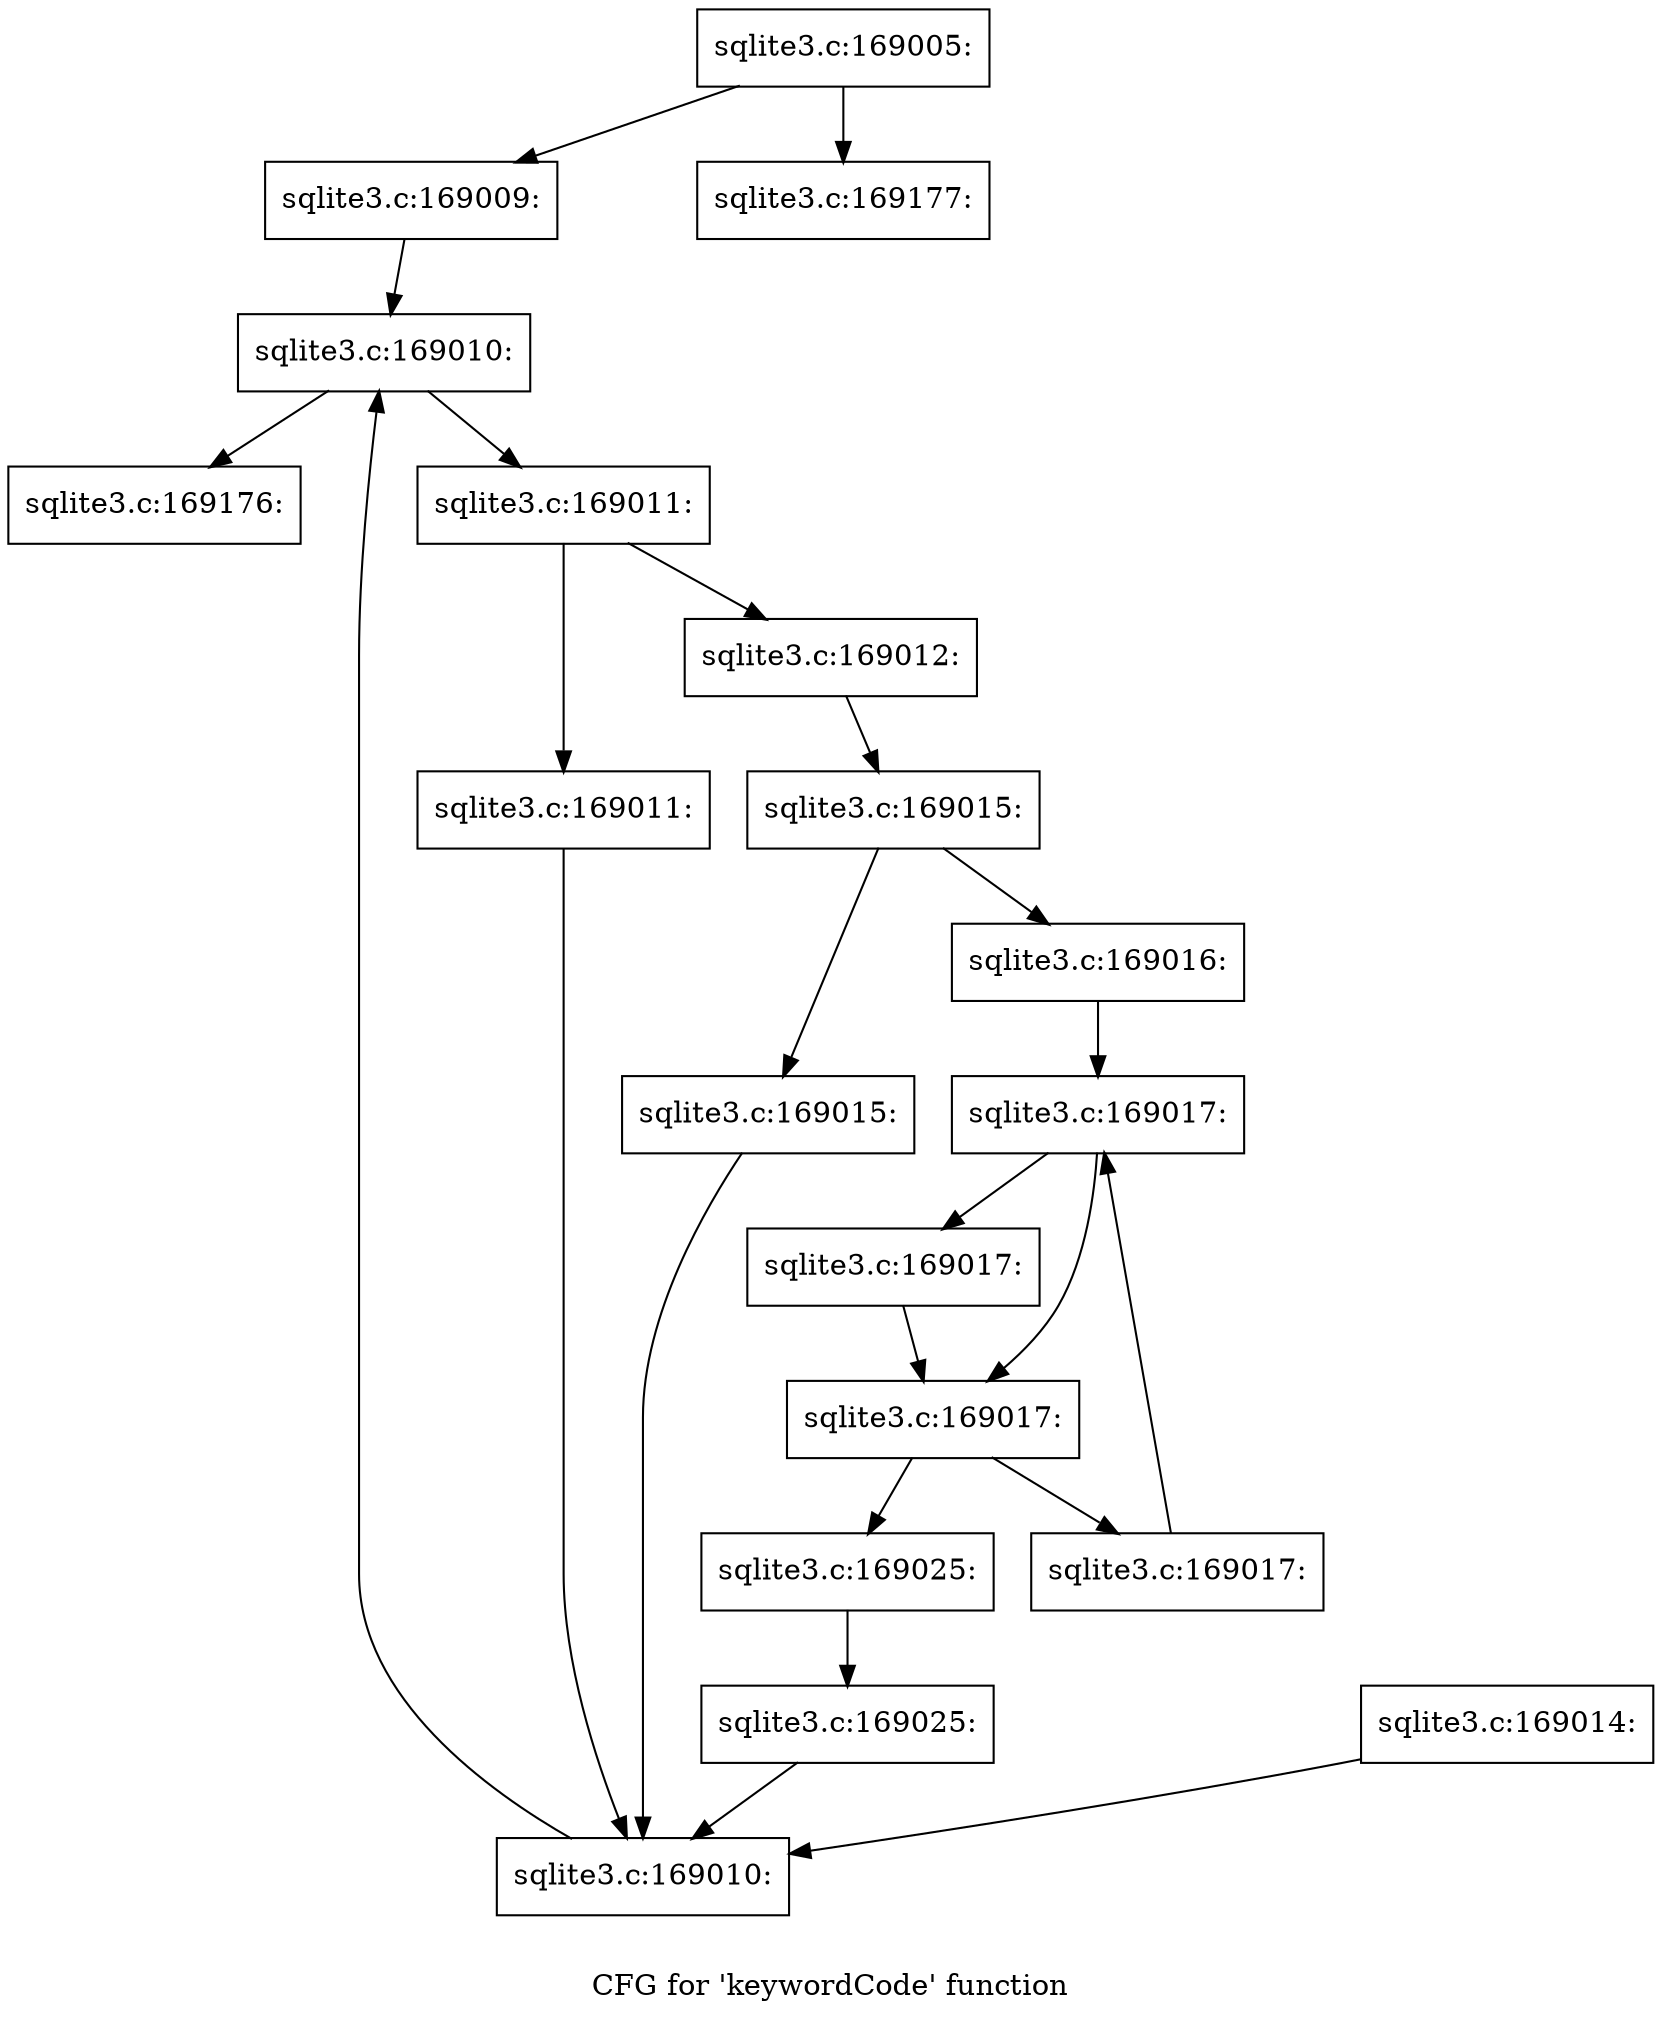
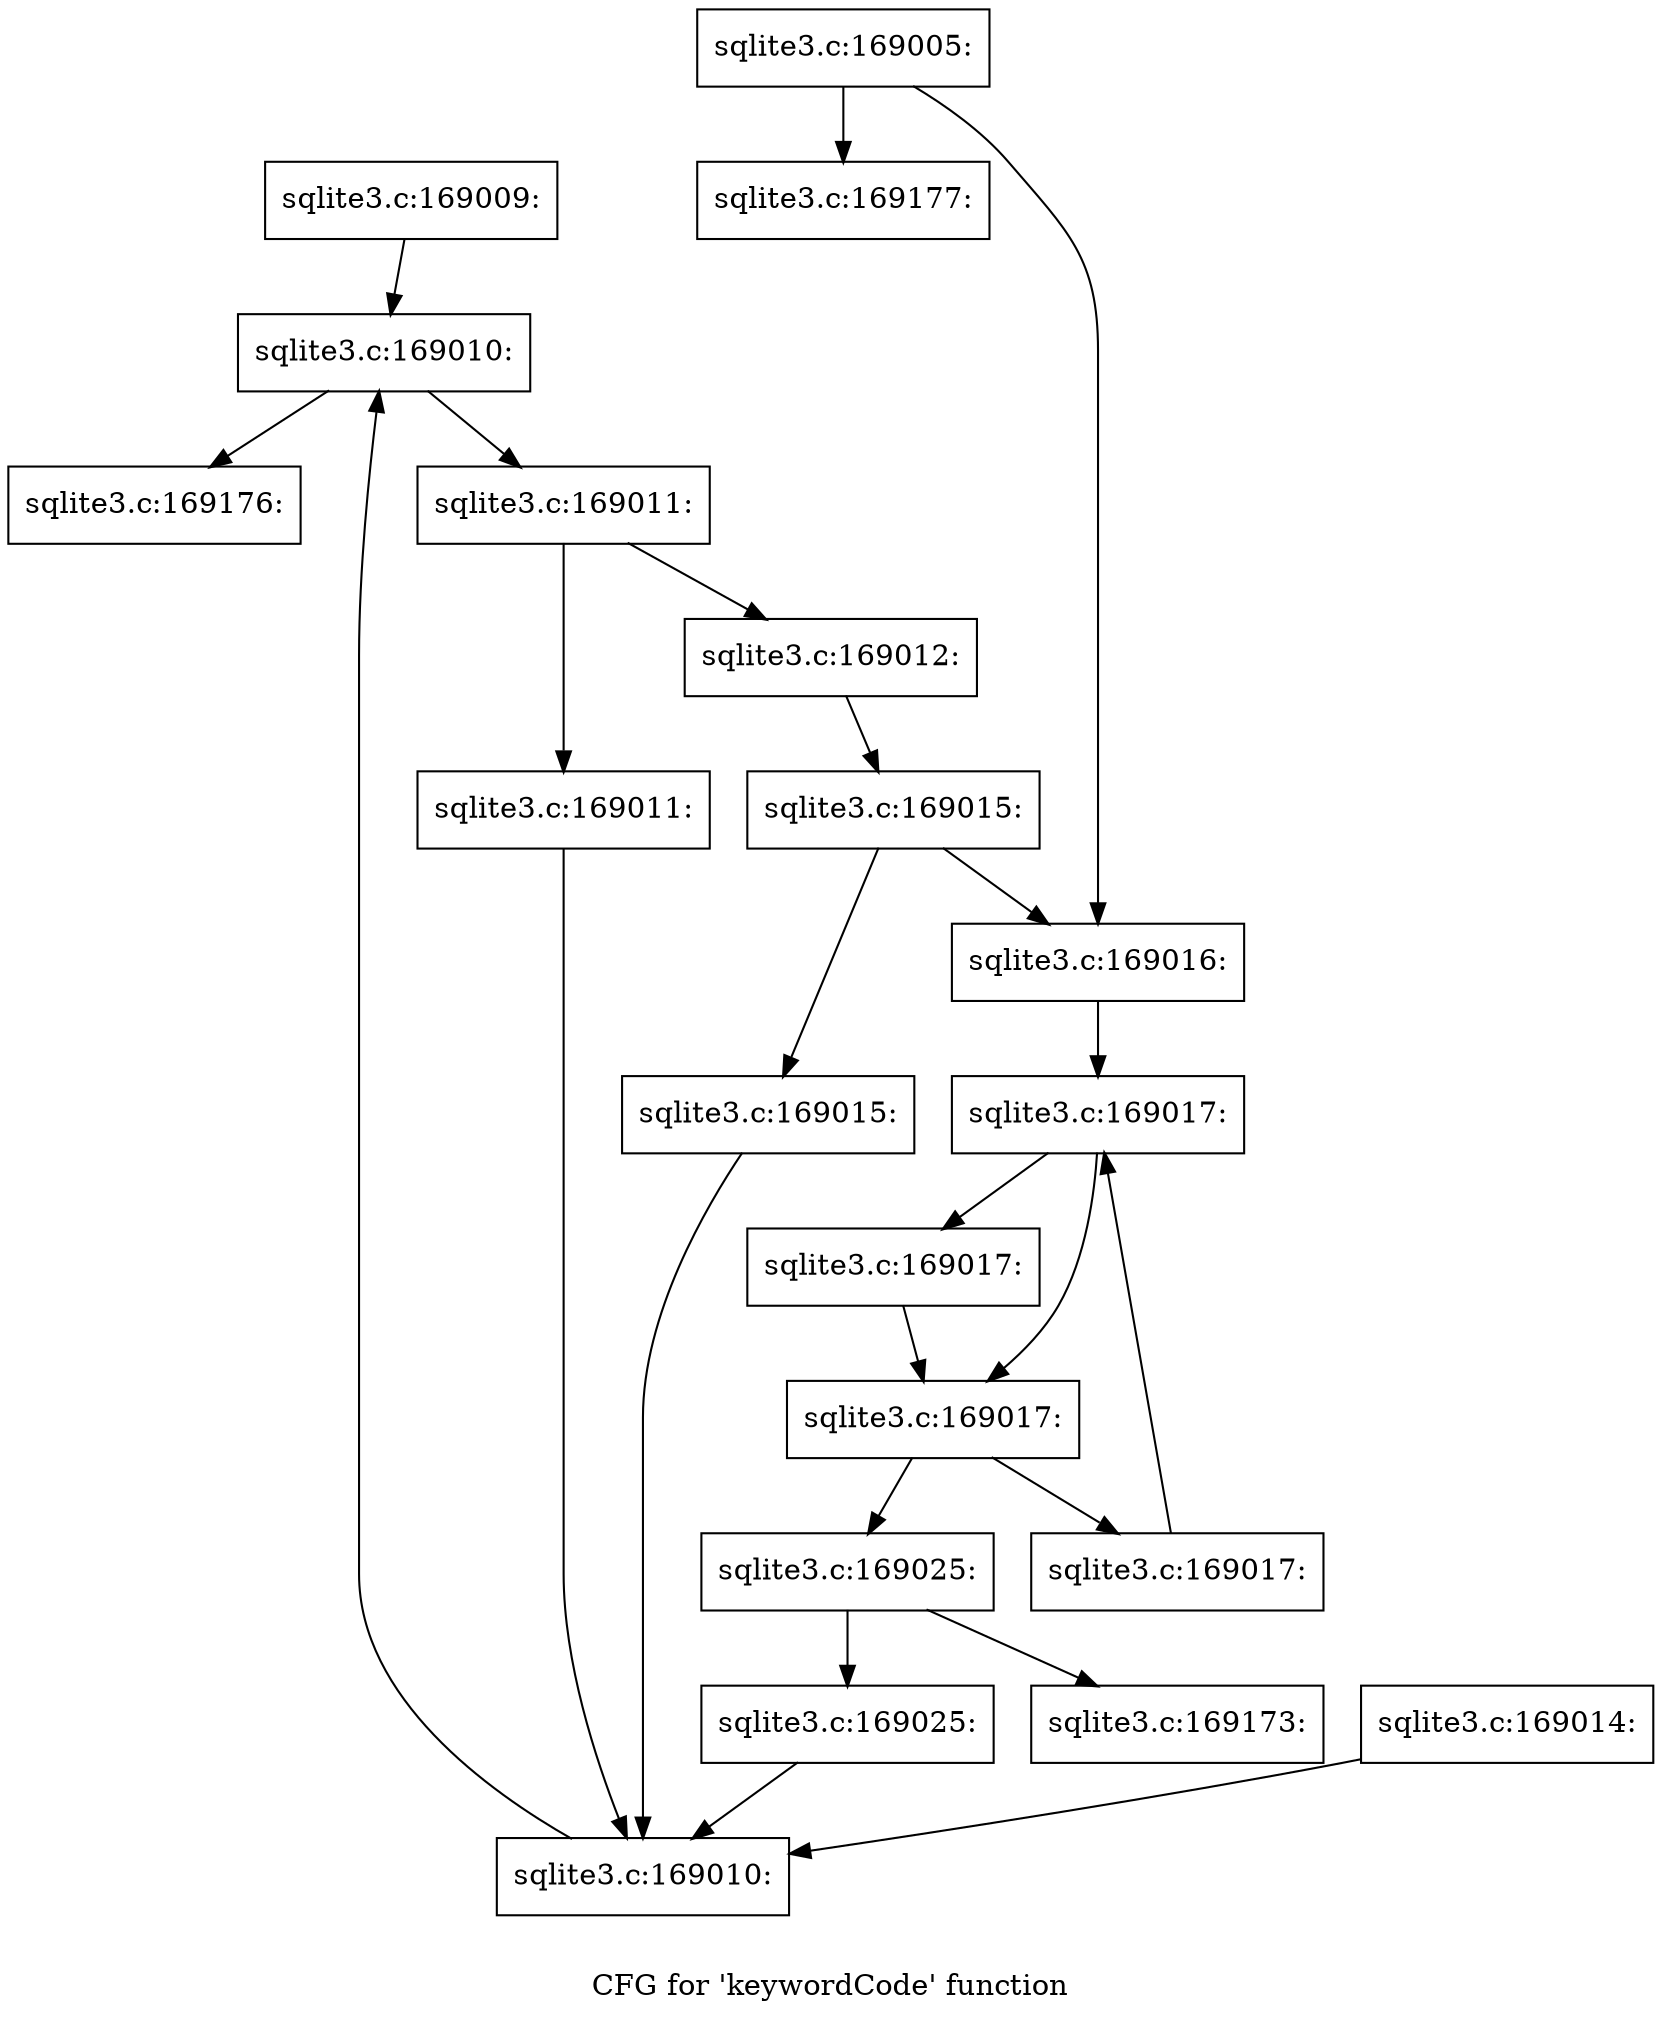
  digraph {
    label="CFG for 'keywordCode' function"
    node [shape=record]
    n1 [label="{sqlite3.c:169005:}"]
    n2 [label="{sqlite3.c:169009:}"]
    n3 [label="{sqlite3.c:169177:}"]
    n4 [label="{sqlite3.c:169010:}"]
    n5 [label="{sqlite3.c:169011:}"]
    n6 [label="{sqlite3.c:169176:}"]
    n7 [label="{sqlite3.c:169011:}"]
    n8 [label="{sqlite3.c:169012:}"]
    n9 [label="{sqlite3.c:169010:}"]
    n10 [label="{sqlite3.c:169015:}"]
    n11 [label="{sqlite3.c:169014:}"]
    n12 [label="{sqlite3.c:169015:}"]
    n13 [label="{sqlite3.c:169016:}"]
    n14 [label="{sqlite3.c:169017:}"]
    n15 [label="{sqlite3.c:169017:}"]
    n16 [label="{sqlite3.c:169017:}"]
    n17 [label="{sqlite3.c:169017:}"]
    n18 [label="{sqlite3.c:169025:}"]
    n19 [label="{sqlite3.c:169025:}"]
-   n1 -> n2
+   n20 [label="{sqlite3.c:169173:}"]
+   n1 -> n13
    n1 -> n3
    n2 -> n4
    n4 -> n5
    n4 -> n6
    n5 -> n7
    n5 -> n8
    n7 -> n9
    n8 -> n10
    n9 -> n4
    n10 -> n12
    n10 -> n13
    n11 -> n9
    n12 -> n9
    n13 -> n14
    n14 -> n15
    n14 -> n16
    n15 -> n16
    n16 -> n17
    n16 -> n18
    n17 -> n14
    n18 -> n19
+   n18 -> n20
    n19 -> n9
  }
